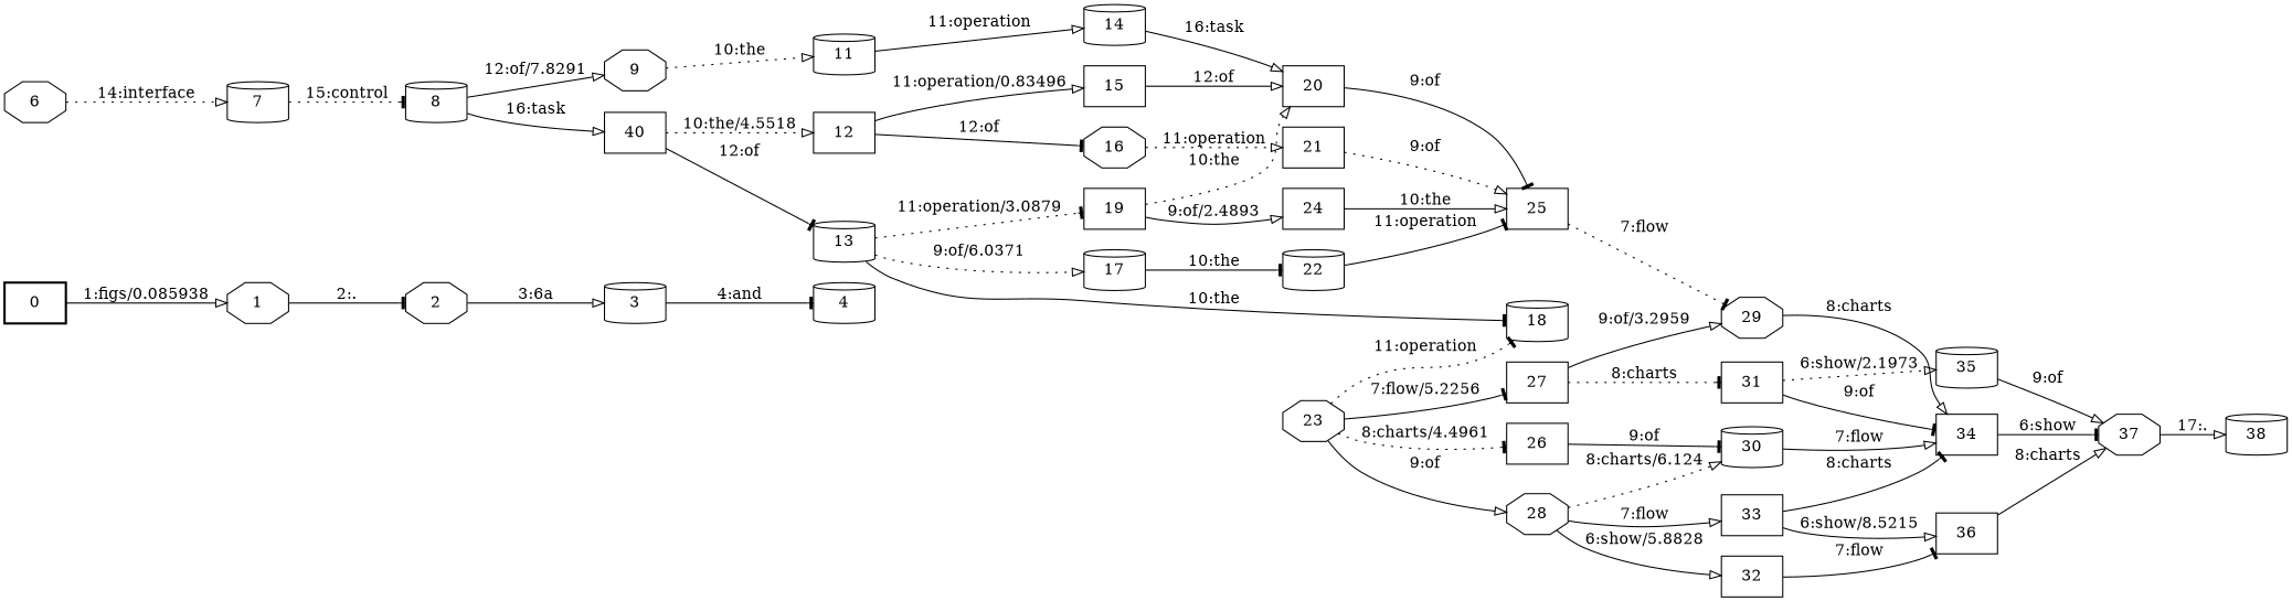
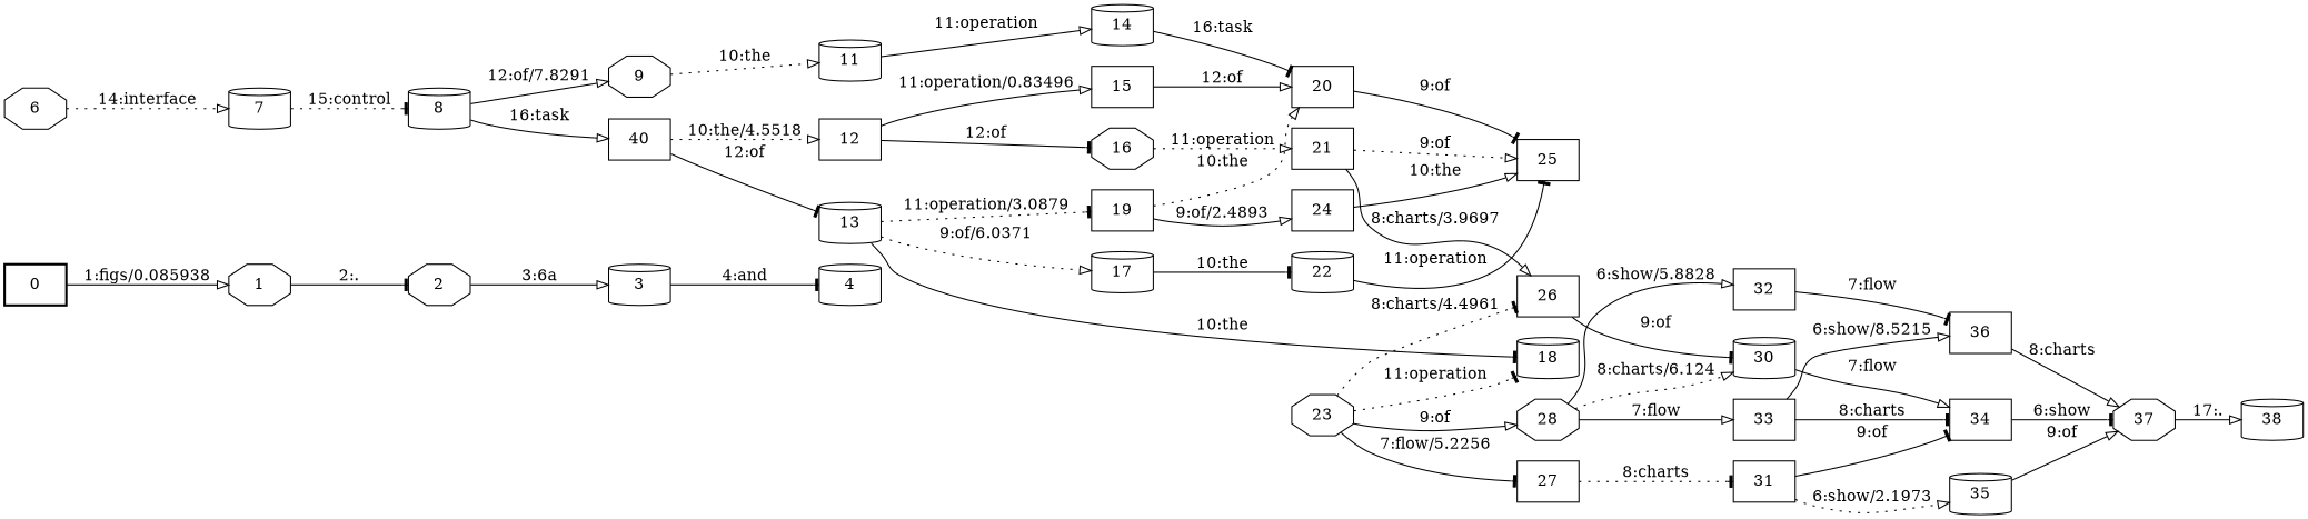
  digraph {
    nodesep=0.25
    rankdir=LR
    ranksep=0.4
    node [fontsize=14 shape=box style=solid]
    edge [arrowhead=onormal fontsize=14 style=solid]
    n1 [label=0 style=bold]
    n2 [label=1 shape=octagon]
    n3 [label=2 shape=octagon]
    n4 [label=3 shape=cylinder]
    n5 [label=4 shape=cylinder]
    n6 [label=6 shape=octagon]
    n7 [label=7 shape=cylinder]
    n8 [label=8 shape=cylinder]
    n9 [label=9 shape=octagon]
    n10 [label=40]
    n11 [label=11 shape=cylinder]
    n12 [label=12]
    n13 [label=13 shape=cylinder]
    n14 [label=14 shape=cylinder]
    n15 [label=15]
    n16 [label=16 shape=octagon]
    n17 [label=18 shape=cylinder]
    n18 [label=19]
    n19 [label=17 shape=cylinder]
    n20 [label=20]
    n21 [label=21]
    n22 [label=24]
    n23 [label=22 shape=cylinder]
    n24 [label=25]
    n25 [label=26]
    n26 [label=23 shape=octagon]
    n27 [label=27]
    n28 [label=28 shape=octagon]
-   n29 [label=29 shape=octagon]
    n30 [label=30 shape=cylinder]
    n31 [label=31]
    n32 [label=32]
    n33 [label=33]
    n34 [label=34]
    n35 [label=35 shape=cylinder]
    n36 [label=36]
    n37 [label=37 shape=octagon]
    n38 [label=38 shape=cylinder]
    n1 -> n2 [label="1:figs/0.085938"]
    n2 -> n3 [arrowhead=tee label="2:."]
    n3 -> n4 [label="3:6a"]
    n4 -> n5 [arrowhead=tee label="4:and"]
    n6 -> n7 [label="14:interface" style=dotted]
    n7 -> n8 [arrowhead=tee label="15:control" style=dotted]
    n8 -> n9 [label="12:of/7.8291"]
    n8 -> n10 [label="16:task"]
    n9 -> n11 [label="10:the" style=dotted]
    n10 -> n12 [label="10:the/4.5518" style=dotted]
    n10 -> n13 [arrowhead=tee label="12:of"]
    n11 -> n14 [label="11:operation"]
    n12 -> n15 [label="11:operation/0.83496"]
    n12 -> n16 [arrowhead=tee label="12:of"]
    n13 -> n17 [arrowhead=tee label="10:the"]
    n13 -> n18 [arrowhead=tee label="11:operation/3.0879" style=dotted]
    n13 -> n19 [label="9:of/6.0371" style=dotted]
-   n14 -> n20 [label="16:task"]
+   n14 -> n20 [arrowhead=tee label="16:task"]
    n15 -> n20 [label="12:of"]
    n16 -> n21 [label="11:operation" style=dotted]
    n18 -> n20 [label="10:the" style=dotted]
    n18 -> n22 [label="9:of/2.4893"]
    n19 -> n23 [arrowhead=tee label="10:the"]
    n20 -> n24 [arrowhead=tee label="9:of"]
    n21 -> n24 [label="9:of" style=dotted]
+   n21 -> n25 [label="8:charts/3.9697"]
    n22 -> n24 [label="10:the"]
    n23 -> n24 [arrowhead=tee label="11:operation"]
-   n24 -> n29 [arrowhead=tee label="7:flow" style=dotted]
    n25 -> n30 [arrowhead=tee label="9:of"]
    n26 -> n17 [arrowhead=tee label="11:operation" style=dotted]
    n26 -> n25 [arrowhead=tee label="8:charts/4.4961" style=dotted]
    n26 -> n27 [arrowhead=tee label="7:flow/5.2256"]
    n26 -> n28 [label="9:of"]
-   n27 -> n29 [label="9:of/3.2959"]
    n27 -> n31 [arrowhead=tee label="8:charts" style=dotted]
    n28 -> n30 [label="8:charts/6.124" style=dotted]
    n28 -> n32 [label="6:show/5.8828"]
    n28 -> n33 [label="7:flow"]
-   n29 -> n34 [label="8:charts"]
    n30 -> n34 [label="7:flow"]
    n31 -> n34 [arrowhead=tee label="9:of"]
    n31 -> n35 [label="6:show/2.1973" style=dotted]
    n32 -> n36 [arrowhead=tee label="7:flow"]
    n33 -> n34 [arrowhead=tee label="8:charts"]
    n33 -> n36 [label="6:show/8.5215"]
    n34 -> n37 [arrowhead=tee label="6:show"]
    n35 -> n37 [label="9:of"]
    n36 -> n37 [label="8:charts"]
    n37 -> n38 [label="17:."]
  }
